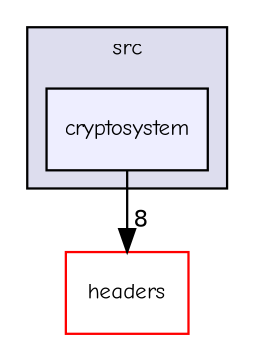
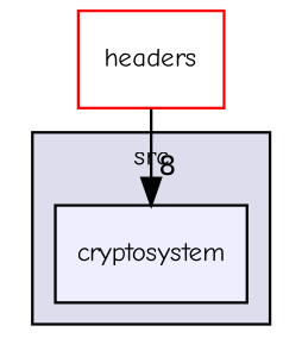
  digraph {
    compound=true
    fontname="Comic Neue"
    node [fontname="Comic Neue" fontsize=10 shape=box style=filled]
    n1 [fillcolor="#eeeeff" label=cryptosystem pencolor=black]
    n2 [color=red fillcolor=white label=headers]
    subgraph cluster_1 {
      bgcolor="#ddddee"
      fontsize=10
      label=src
      pencolor=black
      n1
    }
-   n1 -> n2 [headlabel=8 labeldistance=1.5 labelfontname=Helvetica labelfontsize=10 fontname="Comic Neue"]
+   n2 -> n1 [headlabel=8 labeldistance=1.5 labelfontname=Helvetica labelfontsize=10 fontname="Comic Neue"]
  }
